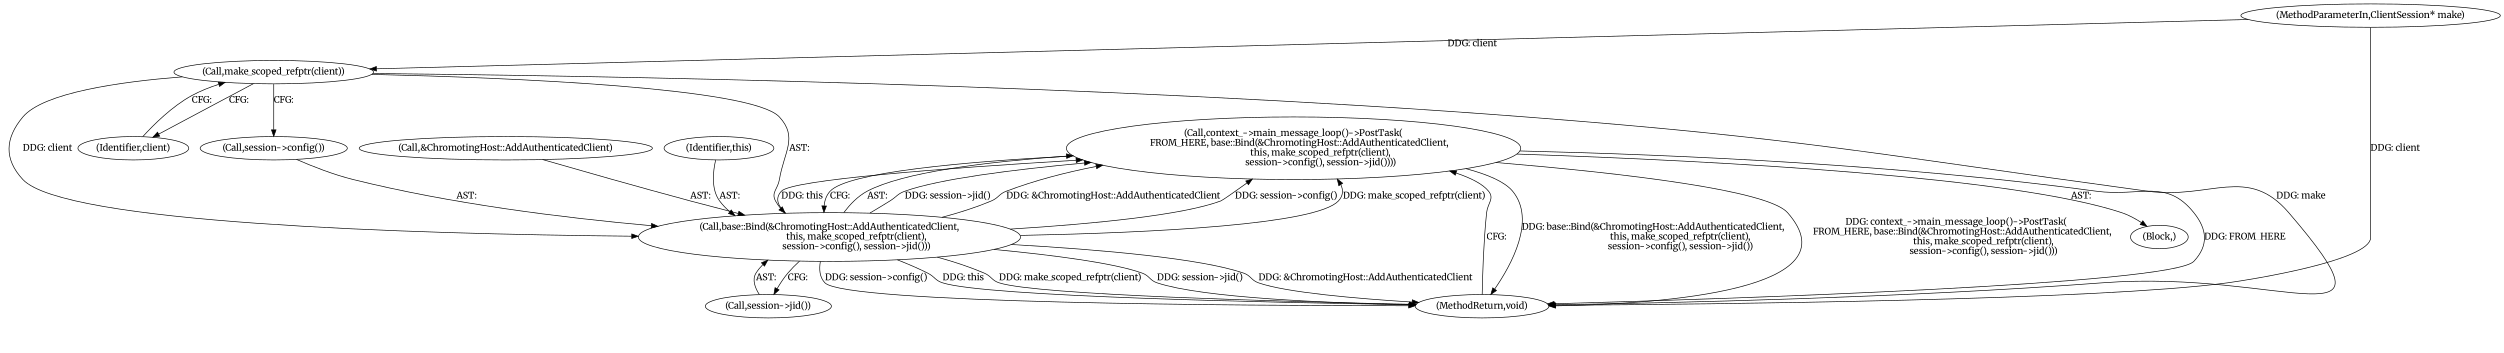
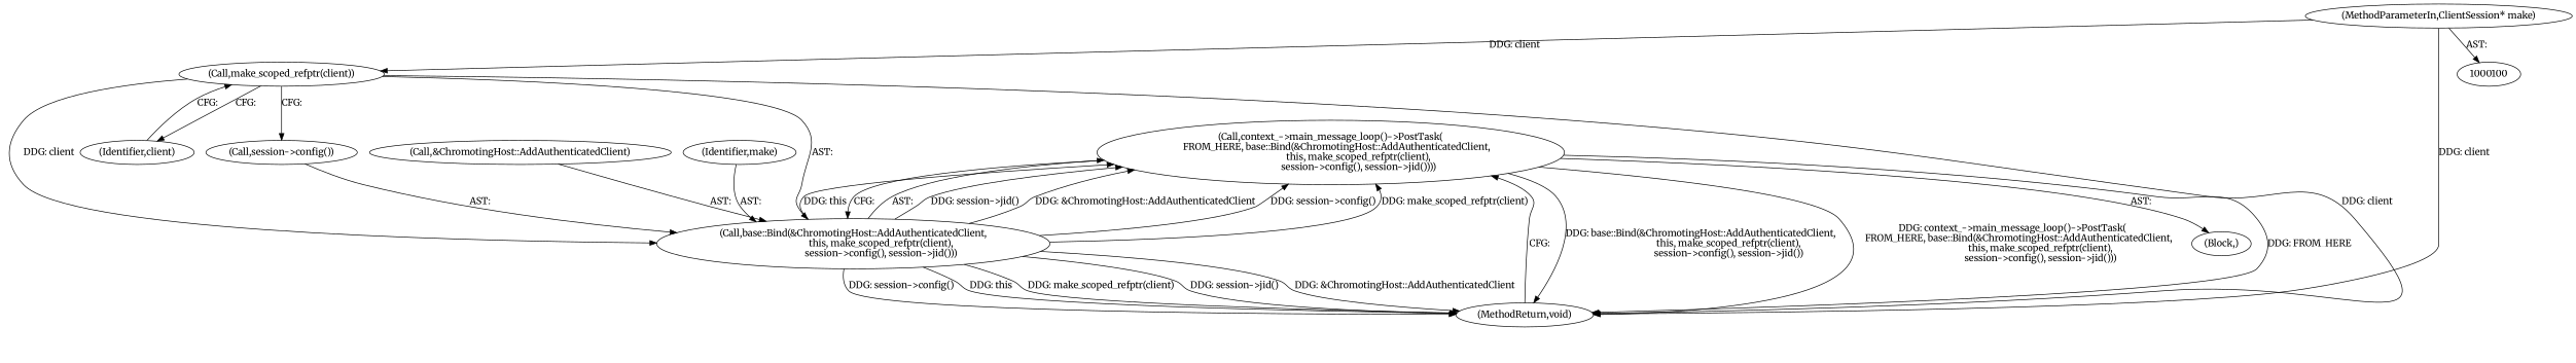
  digraph {
    fontname=Merriweather
    node [fontname=Merriweather]
    edge [fontname=Merriweather]
    n1 [label="(Call,context_->main_message_loop()->PostTask(\n      FROM_HERE, base::Bind(&ChromotingHost::AddAuthenticatedClient,\n                            this, make_scoped_refptr(client),\n                            session->config(), session->jid())))"]
    n2 [label="(Call,base::Bind(&ChromotingHost::AddAuthenticatedClient,\n                            this, make_scoped_refptr(client),\n                            session->config(), session->jid()))"]
    n3 [label="(MethodReturn,void)"]
    n4 [label="(Block,)"]
-   n5 [label="(Call,session->jid())"]
    n6 [label="(Call,make_scoped_refptr(client))"]
    n7 [label="(Identifier,client)"]
    n8 [label="(Call,session->config())"]
    n9 [label="(MethodParameterIn,ClientSession* make)"]
+   1000100
    n11 [label="(Call,&ChromotingHost::AddAuthenticatedClient)"]
-   n12 [label="(Identifier,this)"]
+   n12 [label="(Identifier,make)"]
    n1 -> n2 [label="CFG: "]
    n1 -> n3 [label="DDG: FROM_HERE"]
    n1 -> n3 [label="DDG: base::Bind(&ChromotingHost::AddAuthenticatedClient,\n                            this, make_scoped_refptr(client),\n                            session->config(), session->jid())"]
    n1 -> n3 [label="DDG: context_->main_message_loop()->PostTask(\n      FROM_HERE, base::Bind(&ChromotingHost::AddAuthenticatedClient,\n                            this, make_scoped_refptr(client),\n                            session->config(), session->jid()))"]
    n1 -> n4 [label="AST: "]
    n2 -> n1 [label="AST: "]
    n2 -> n1 [label="DDG: session->jid()"]
    n2 -> n1 [label="DDG: &ChromotingHost::AddAuthenticatedClient"]
    n2 -> n1 [label="DDG: session->config()"]
    n2 -> n1 [label="DDG: make_scoped_refptr(client)"]
    n2 -> n1 [label="DDG: this"]
    n2 -> n3 [label="DDG: session->config()"]
    n2 -> n3 [label="DDG: this"]
    n2 -> n3 [label="DDG: make_scoped_refptr(client)"]
    n2 -> n3 [label="DDG: session->jid()"]
    n2 -> n3 [label="DDG: &ChromotingHost::AddAuthenticatedClient"]
-   n2 -> n5 [label="CFG: "]
    n3 -> n1 [label="CFG: "]
-   n5 -> n2 [label="AST: "]
    n6 -> n2 [label="AST: "]
    n6 -> n2 [label="DDG: client"]
-   n6 -> n3 [label="DDG: make"]
+   n6 -> n3 [label="DDG: client"]
    n6 -> n7 [label="CFG: "]
    n6 -> n8 [label="CFG: "]
    n7 -> n6 [label="CFG: "]
    n8 -> n2 [label="AST: "]
    n9 -> n3 [label="DDG: client"]
    n9 -> n6 [label="DDG: client"]
+   n9 -> 1000100 [label="AST: "]
    n11 -> n2 [label="AST: "]
    n12 -> n2 [label="AST: "]
  }
